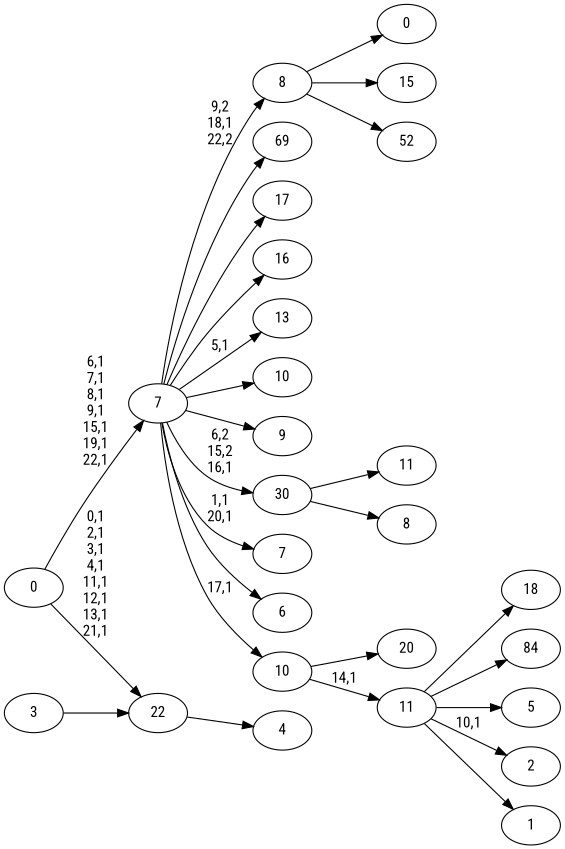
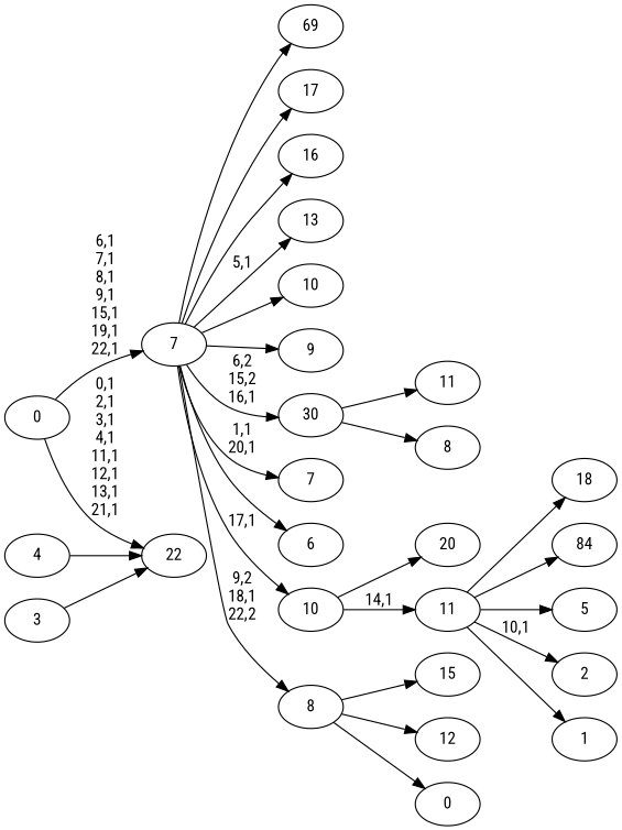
  digraph {
    fontname="Roboto Condensed"
    rankdir=LR
    node [fontname="Roboto Condensed"]
    edge [fontname="Roboto Condensed"]
    n1 [label=20]
    n2 [label=69]
    n3 [label=18]
    n4 [label=17]
    n5 [label=16]
    n6 [label=15]
    n7 [label=84]
    n8 [label=13]
-   n9 [label=52]
+   n9 [label=12]
    n10 [label=11]
    n11 [label=10]
    n12 [label=9]
    n13 [label=8]
    30
    n15 [label=7]
    n16 [label=6]
    n17 [label=5]
    n18 [label=4]
    n19 [label=3]
    22
    n21 [label=2]
    n22 [label=1]
    11
    10
    n25 [label=0]
    8
    7
    0
    30 -> n10
    30 -> n13
    n19 -> 22
-   22 -> n18
+   n18 -> 22
    11 -> n3
    11 -> n7
    11 -> n17
    11 -> n21 [label="10,1"]
    11 -> n22
    10 -> n1
    10 -> 11 [label="14,1"]
    8 -> n6
    8 -> n9
    8 -> n25
    7 -> n2
    7 -> n4
    7 -> n5
    7 -> n8 [label="5,1"]
    7 -> n11
    7 -> n12
    7 -> 30 [label="6,2\n15,2\n16,1"]
    7 -> n15 [label="1,1\n20,1"]
    7 -> n16
    7 -> 10 [label="17,1"]
    7 -> 8 [label="9,2\n18,1\n22,2"]
    0 -> 22 [label="0,1\n2,1\n3,1\n4,1\n11,1\n12,1\n13,1\n21,1"]
    0 -> 7 [label="6,1\n7,1\n8,1\n9,1\n15,1\n19,1\n22,1"]
  }
